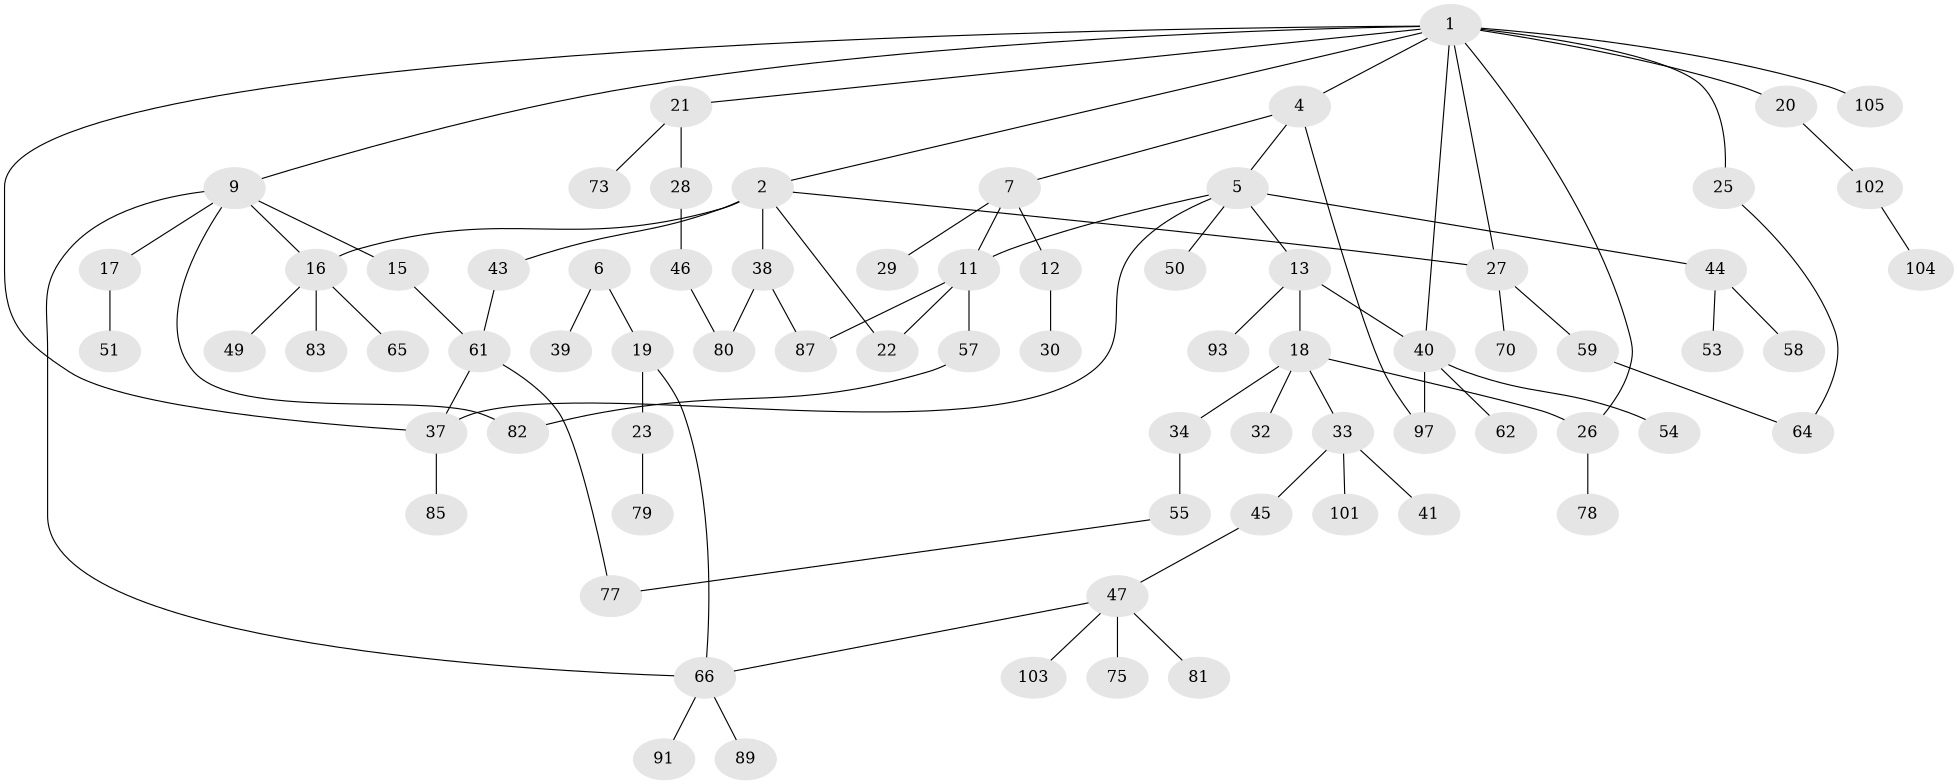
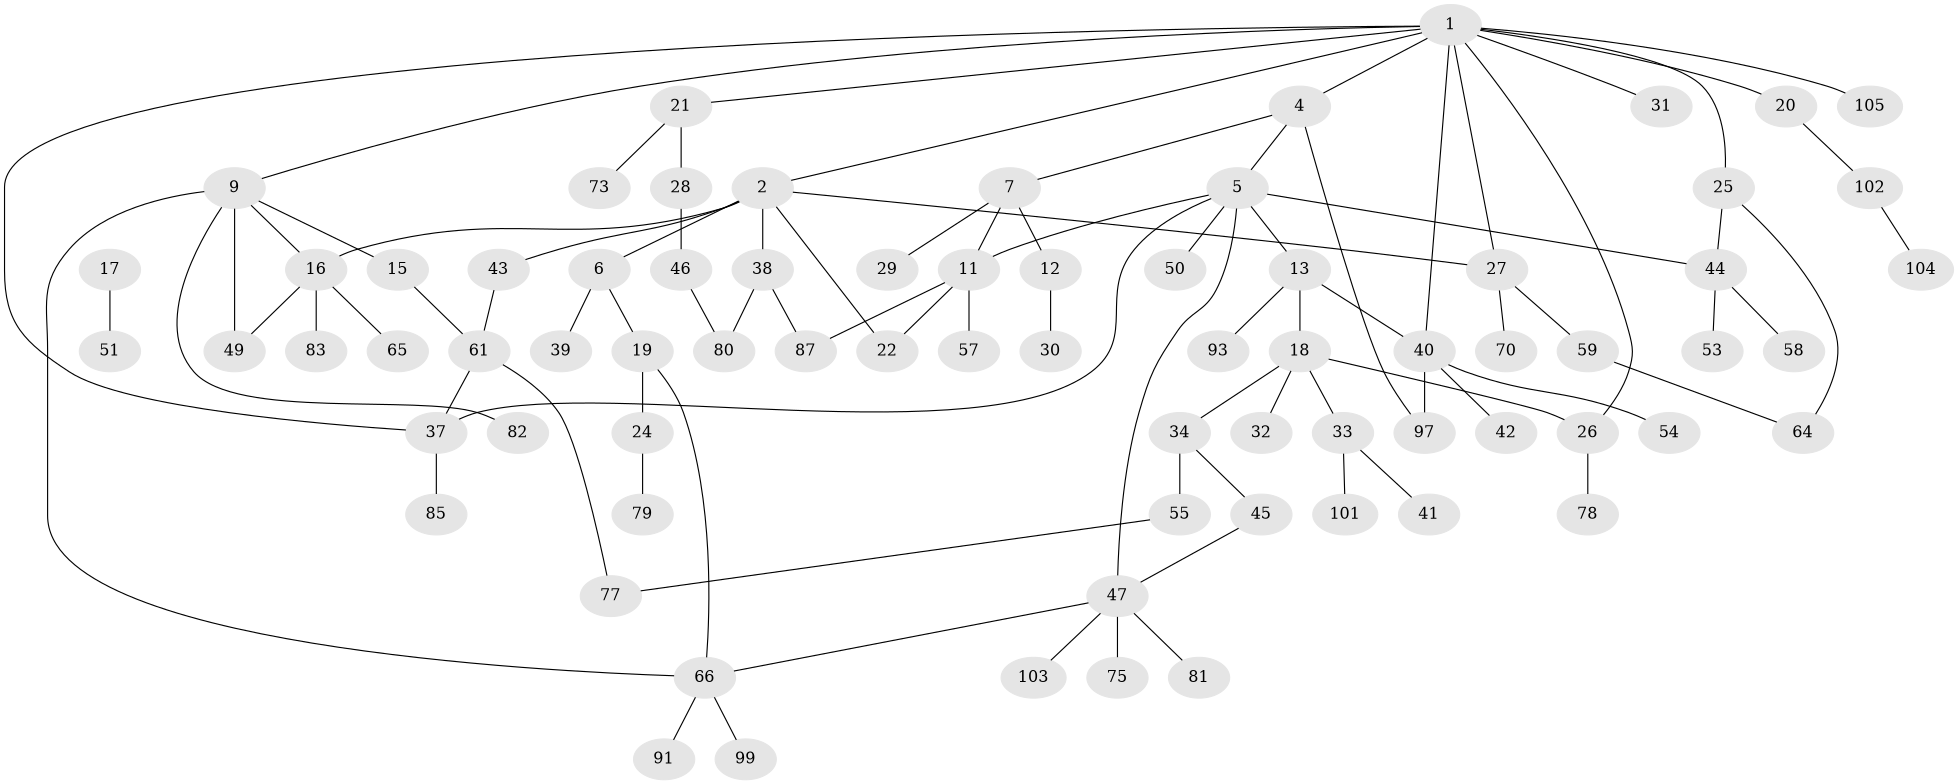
  graph {
    node [color=gray90 style=filled]
    1 [super="+8"]
    2 [super="+3"]
    4 [super="+36"]
    9 [super="+14"]
    20 [super="+35"]
    21 [super="+62"]
    25 [super="+72"]
    26 [super="+100"]
    27
+   31 [super="+52"]
    40 [super="+92"]
    n12 [label=37 super="+86"]
    105
    6
    16 [super="+48"]
    22 [super="+96"]
    38
    43 [super="+94"]
    5 [super="+10"]
    7 [super="+90"]
    97
    15
    17 [super="+23"]
    66 [super="+68"]
    82
    102
    28
    73
    44 [super="+106"]
    64
    78
    59 [super="+84"]
    70 [super="+71"]
-   42 [label=62]
+   42
    54
    85
    19
    39
    49 [super="+74"]
    65
    83
    87
    80 [super="+98"]
    61
    11 [super="+56"]
    13
    47 [super="+63"]
    50
    12 [super="+37"]
    29
    57 [super="+89"]
    18
    93
    53
    58
    75
    81
    103
-   24 [label=23]
+   24
    30
    51
    91
-   99 [label=89]
+   99
    32 [super="+69"]
    33 [super="+60"]
    34 [super="+88"]
    77 [super="+95"]
    41
    45 [super="+76"]
    101
    55
    79
    104
    46
    1 -- 2
    1 -- 4
    1 -- 9
    1 -- 20
    1 -- 21
    1 -- 25
    1 -- 26
    1 -- 27
+   1 -- 31
    1 -- 40
    1 -- n12
    1 -- 105
    2 -- 27
+   2 -- 6
    2 -- 16
    2 -- 22
    2 -- 38
    2 -- 43
    4 -- 5
    4 -- 7
    4 -- 97
    9 -- 16
    9 -- 15
-   9 -- 17
+   9 -- 49
    9 -- 66
    9 -- 82
    20 -- 102
    21 -- 28
    21 -- 73
+   25 -- 44
    25 -- 64
    26 -- 78
    27 -- 59
    27 -- 70
    40 -- 97
    40 -- 42
    40 -- 54
    n12 -- 85
    6 -- 19
    6 -- 39
    16 -- 49
    16 -- 65 [weight=2]
    16 -- 83
    38 -- 87
    38 -- 80
    43 -- 61
    5 -- n12
    5 -- 44
    5 -- 11
    5 -- 13
+   5 -- 47
    5 -- 50
    7 -- 11
    7 -- 12
    7 -- 29
    15 -- 61
    17 -- 51
    66 -- 91
    66 -- 99
    102 -- 104
    28 -- 46
    44 -- 53
    44 -- 58
    59 -- 64
    19 -- 66
    19 -- 24
    61 -- n12
    61 -- 77
    11 -- 22
    11 -- 87
    11 -- 57
    13 -- 40
    13 -- 18
    13 -- 93
    47 -- 66
    47 -- 75
    47 -- 81
    47 -- 103
    12 -- 30
-   57 -- 82
    18 -- 26
    18 -- 32
    18 -- 33
    18 -- 34
    24 -- 79
    33 -- 41
-   33 -- 45
+   34 -- 45
    33 -- 101
    34 -- 55
    45 -- 47
    55 -- 77
    46 -- 80
  }
